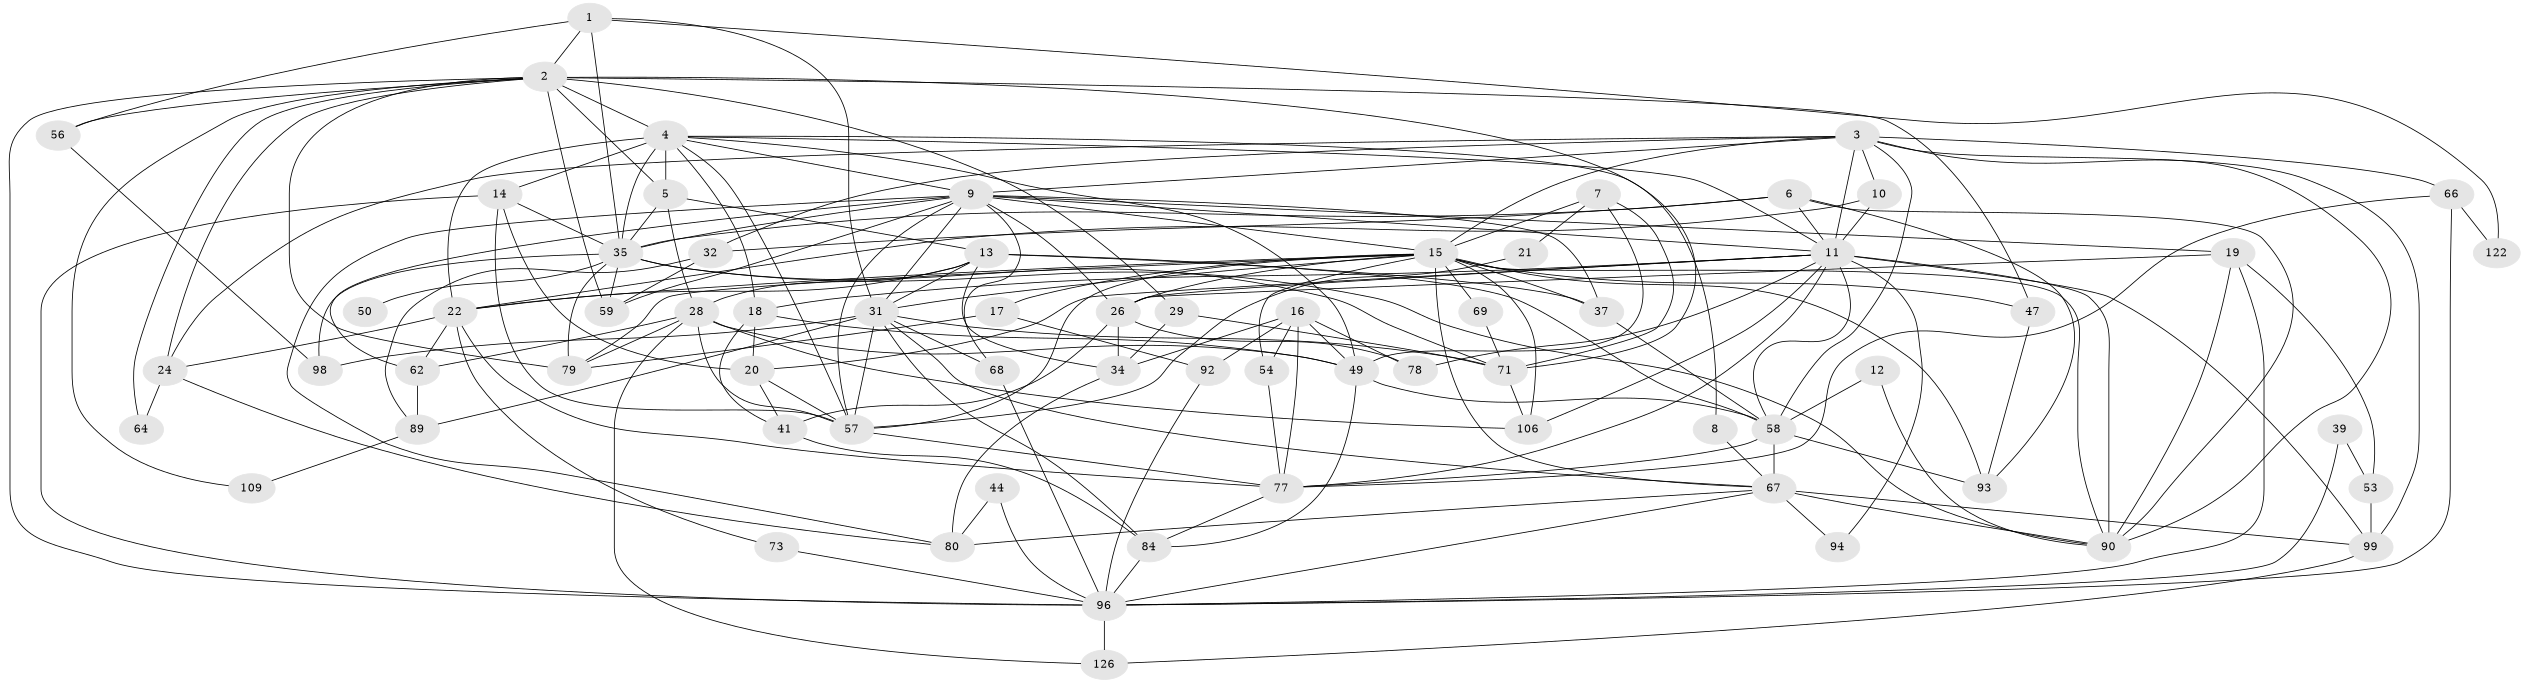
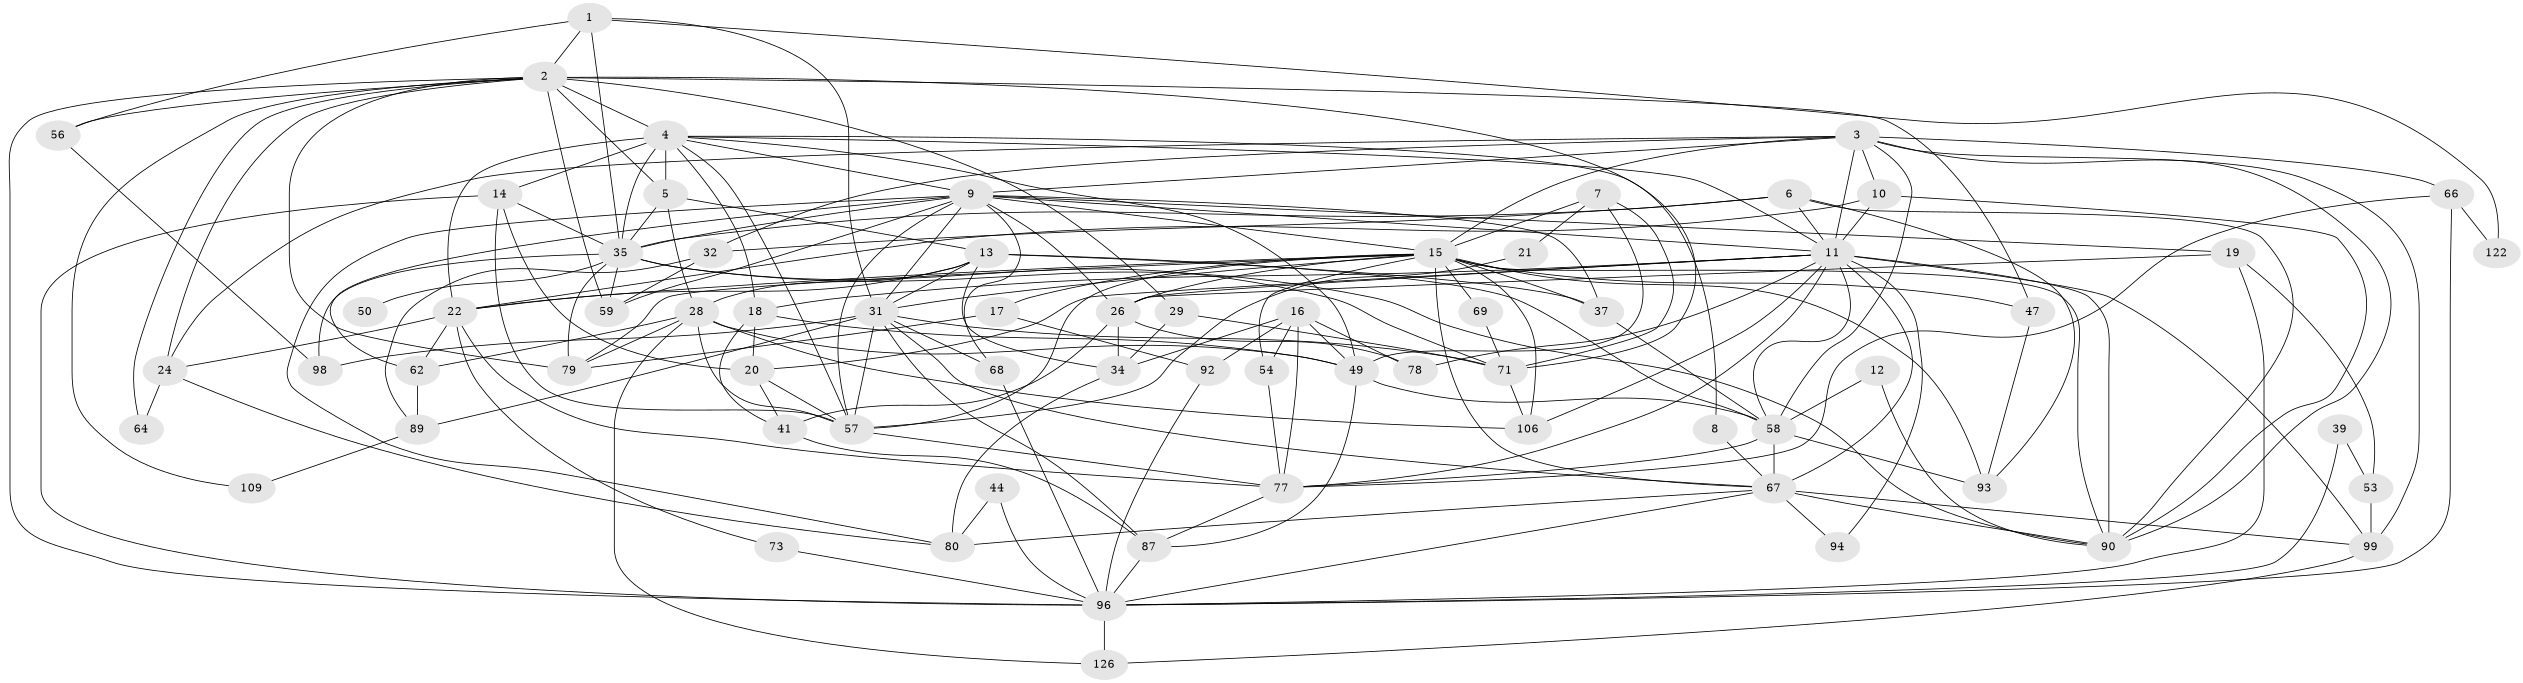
  graph {
    node [color=gray90 style=filled]
    1 [super="+65"]
    2 [super="+36+75+100"]
    31 [super="+107+124"]
    35 [super="+104+102+46"]
    56
    122
    4 [super="+84+72"]
    5
    24
    29
    n11 [label=47]
    59
    64
    71 [super="+120+132"]
    79 [super="+86"]
    96 [super="+123"]
    109
    57 [super="+131+103"]
    67 [super="+111+83+95"]
    68
-   87 [label=84]
+   87
    89
    98
    90 [super="+119"]
    50
    9 [super="+45+30"]
    11 [super="+129+23+76"]
    8
    14 [super="+110"]
    18 [super="+27"]
    22 [super="+118+105"]
    49 [super="+51"]
    13 [super="+125"]
    28 [super="+70+134"]
    80 [super="+82"]
    34
    93 [super="+112"]
    62
    106
    126
    3 [super="+25+121+127"]
    10 [super="+88"]
    15 [super="+33+117+114"]
    32
    58 [super="+74+63"]
    66
    99
    19 [super="+47"]
    26 [super="+48"]
    37 [super="+52"]
    20 [super="+128"]
    77 [super="+101+85+115"]
    78
    94
    17
    54 [super="+55"]
    69
    41 [super="+42+60"]
    73
    6
    7
    21
    53
    12
    92
    16 [super="+61"]
    39
    44
    1 -- 2
    1 -- 31
    1 -- 35 [weight=2]
    1 -- 56 [weight=2]
    1 -- 122
    2 -- 56
    2 -- 4
    2 -- 5
    2 -- 24
    2 -- 29
    2 -- n11
    2 -- 59
    2 -- 64
    2 -- 71
    2 -- 79
    2 -- 96
    2 -- 109
    31 -- 71
    31 -- 57
    31 -- 67
    31 -- 68
    31 -- 87
    31 -- 89
    31 -- 98
    35 -- 59
    35 -- 71
    35 -- 79
    35 -- 98
    35 -- 90
    35 -- 50 [weight=2]
    56 -- 98
    4 -- 35 [weight=4]
    4 -- 5
    4 -- 57
    4 -- 9
    4 -- 11
    4 -- 8
    4 -- 14
    4 -- 18
    4 -- 22
    4 -- 49
    5 -- 35
    5 -- 13
    5 -- 28
    24 -- 64
    24 -- 80
    29 -- 71
    29 -- 34
    n11 -- 93
    71 -- 106
    96 -- 126
    57 -- 77
    67 -- 96
    67 -- 90
    67 -- 80
    67 -- 99
    67 -- 94
    68 -- 96
    87 -- 96
    89 -- 109
    9 -- 31
    9 -- 35
    9 -- 59
    9 -- 57
    9 -- 68
    9 -- 11
    9 -- 80
    9 -- 62
    9 -- 15
    9 -- 19
    9 -- 26
    9 -- 37
+   11 -- 67
    11 -- 90
    11 -- 18
    11 -- 106
    11 -- 58
    11 -- 99
    11 -- 26
    11 -- 20
    11 -- 77 [weight=2]
    11 -- 78
    11 -- 94
    8 -- 67
    14 -- 35
    14 -- 96
    14 -- 57
    14 -- 20
    18 -- 49
    18 -- 20 [weight=2]
    18 -- 41
    22 -- 24
    22 -- 62
    22 -- 77 [weight=2]
    22 -- 73
    49 -- 87
    49 -- 58
    13 -- 31
    13 -- 22
    13 -- 28
    13 -- 34
    13 -- 58 [weight=2]
    13 -- 37
    28 -- 79
    28 -- 57
    28 -- 49
    28 -- 62
    28 -- 106
    28 -- 126
    34 -- 80
    62 -- 89
    3 -- 24
    3 -- 90
    3 -- 9
    3 -- 11
    3 -- 10
    3 -- 15
    3 -- 32
    3 -- 58
    3 -- 66
    3 -- 99
-   19 -- 90
+   10 -- 90
    10 -- 11
    10 -- 22
    15 -- 31
    15 -- n11
    15 -- 79
    15 -- 57 [weight=2]
    15 -- 67
    15 -- 90
    15 -- 22
    15 -- 93 [weight=2]
    15 -- 106
    15 -- 26
    15 -- 37
    15 -- 17
    15 -- 54
    15 -- 69
    32 -- 59
    32 -- 89
    58 -- 67 [weight=2]
    58 -- 93
    58 -- 77
    66 -- 122
    66 -- 96
    66 -- 77
    99 -- 126
    19 -- 96
    19 -- 26
    19 -- 53
    26 -- 34
    26 -- 78
    26 -- 41
    37 -- 58
    20 -- 57
    20 -- 41
    77 -- 87
    17 -- 79
    17 -- 92
    54 -- 77
    69 -- 71
    41 -- 87
    73 -- 96
    6 -- 35
    6 -- 90
    6 -- 11
    6 -- 93
    6 -- 32
    7 -- 71
    7 -- 49
    7 -- 15
    7 -- 21
    21 -- 57
    53 -- 99
    12 -- 90
    12 -- 58
    92 -- 96
    16 -- 49
    16 -- 34
    16 -- 77
    16 -- 78
    16 -- 54
    16 -- 92
    39 -- 96
    39 -- 53
    44 -- 96
    44 -- 80
  }
